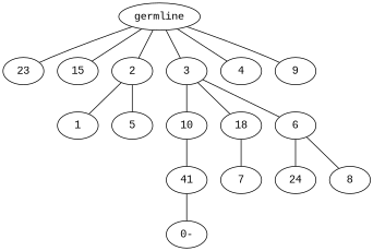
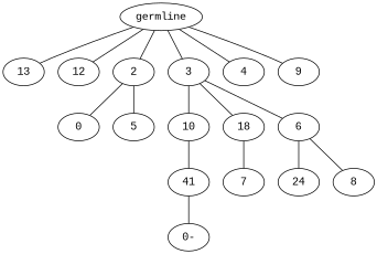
  graph {
    fontname="Liberation Mono"
    node [fontname="Liberation Mono"]
    edge [fontname="Liberation Mono"]
    n1 [label=germline]
-   n2 [label=23]
-   n3 [label=15]
+   n2 [label=13]
+   n3 [label=12]
    n4 [label=2]
    n5 [label=3]
    n6 [label=4]
    n7 [label=9]
-   n8 [label=1]
+   n8 [label=0]
    n9 [label=5]
    n10 [label=10]
    n11 [label=18]
    n12 [label=6]
    n13 [label=41]
    n14 [label=7]
    n15 [label=24]
    n16 [label=8]
    n17 [label="0-"]
    n1 -- n2
    n1 -- n3
    n1 -- n4
    n1 -- n5
    n1 -- n6
    n1 -- n7
    n4 -- n8
    n4 -- n9
    n5 -- n10
    n5 -- n11
    n5 -- n12
    n10 -- n13
    n11 -- n14
    n12 -- n15
    n12 -- n16
    n13 -- n17
  }
